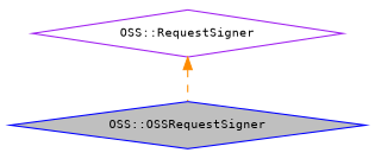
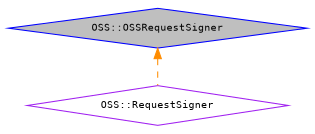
  digraph {
    fontname="DejaVu Sans Mono"
    node [fontname="DejaVu Sans Mono" fontsize=10 shape=diamond style=filled]
    n1 [color=blue fillcolor=grey75 fontcolor=black height=0.2 label="OSS::OSSRequestSigner" width=0.4]
    n2 [color=purple fillcolor=white height=0.2 label="OSS::RequestSigner" width=0.4]
-   n2 -> n1 [color=darkorange dir=back fontname="DejaVu Sans Mono" fontsize=10 labelfontname=Helvetica labelfontsize=10 style=dashed]
+   n1 -> n2 [color=darkorange dir=back fontname="DejaVu Sans Mono" fontsize=10 labelfontname=Helvetica labelfontsize=10 style=dashed]
  }
